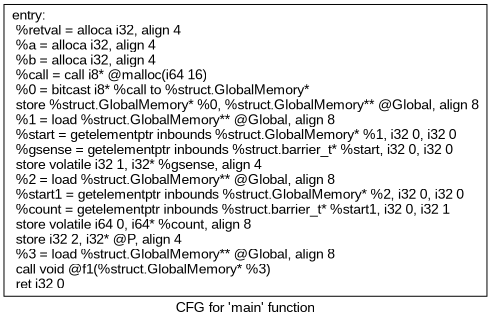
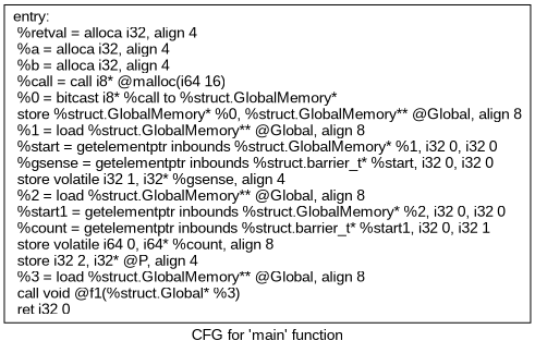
  digraph {
    label="CFG for 'main' function"
    fontname="Liberation Sans"
-   n1 [label="{entry:\l  %retval = alloca i32, align 4\l  %a = alloca i32, align 4\l  %b = alloca i32, align 4\l  %call = call i8* @malloc(i64 16)\l  %0 = bitcast i8* %call to %struct.GlobalMemory*\l  store %struct.GlobalMemory* %0, %struct.GlobalMemory** @Global, align 8\l  %1 = load %struct.GlobalMemory** @Global, align 8\l  %start = getelementptr inbounds %struct.GlobalMemory* %1, i32 0, i32 0\l  %gsense = getelementptr inbounds %struct.barrier_t* %start, i32 0, i32 0\l  store volatile i32 1, i32* %gsense, align 4\l  %2 = load %struct.GlobalMemory** @Global, align 8\l  %start1 = getelementptr inbounds %struct.GlobalMemory* %2, i32 0, i32 0\l  %count = getelementptr inbounds %struct.barrier_t* %start1, i32 0, i32 1\l  store volatile i64 0, i64* %count, align 8\l  store i32 2, i32* @P, align 4\l  %3 = load %struct.GlobalMemory** @Global, align 8\l  call void @f1(%struct.GlobalMemory* %3)\l  ret i32 0\l}" shape=record fontname="Liberation Sans"]
+   n1 [label="{entry:\l  %retval = alloca i32, align 4\l  %a = alloca i32, align 4\l  %b = alloca i32, align 4\l  %call = call i8* @malloc(i64 16)\l  %0 = bitcast i8* %call to %struct.GlobalMemory*\l  store %struct.GlobalMemory* %0, %struct.GlobalMemory** @Global, align 8\l  %1 = load %struct.GlobalMemory** @Global, align 8\l  %start = getelementptr inbounds %struct.GlobalMemory* %1, i32 0, i32 0\l  %gsense = getelementptr inbounds %struct.barrier_t* %start, i32 0, i32 0\l  store volatile i32 1, i32* %gsense, align 4\l  %2 = load %struct.GlobalMemory** @Global, align 8\l  %start1 = getelementptr inbounds %struct.GlobalMemory* %2, i32 0, i32 0\l  %count = getelementptr inbounds %struct.barrier_t* %start1, i32 0, i32 1\l  store volatile i64 0, i64* %count, align 8\l  store i32 2, i32* @P, align 4\l  %3 = load %struct.GlobalMemory** @Global, align 8\l  call void @f1(%struct.Global* %3)\l  ret i32 0\l}" shape=record fontname="Liberation Sans"]
  }
